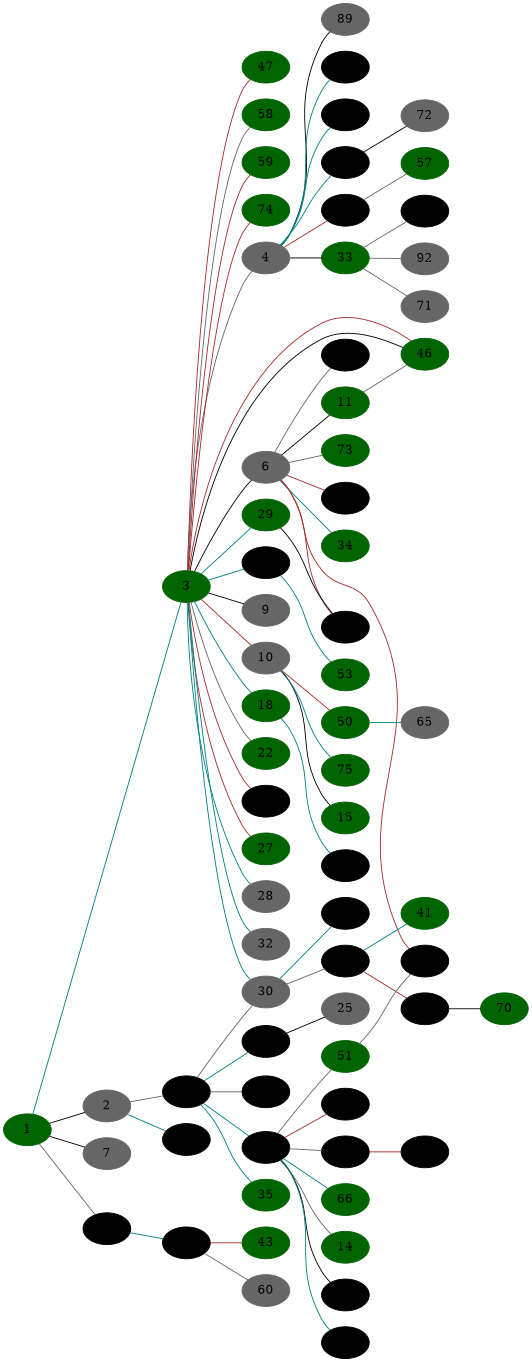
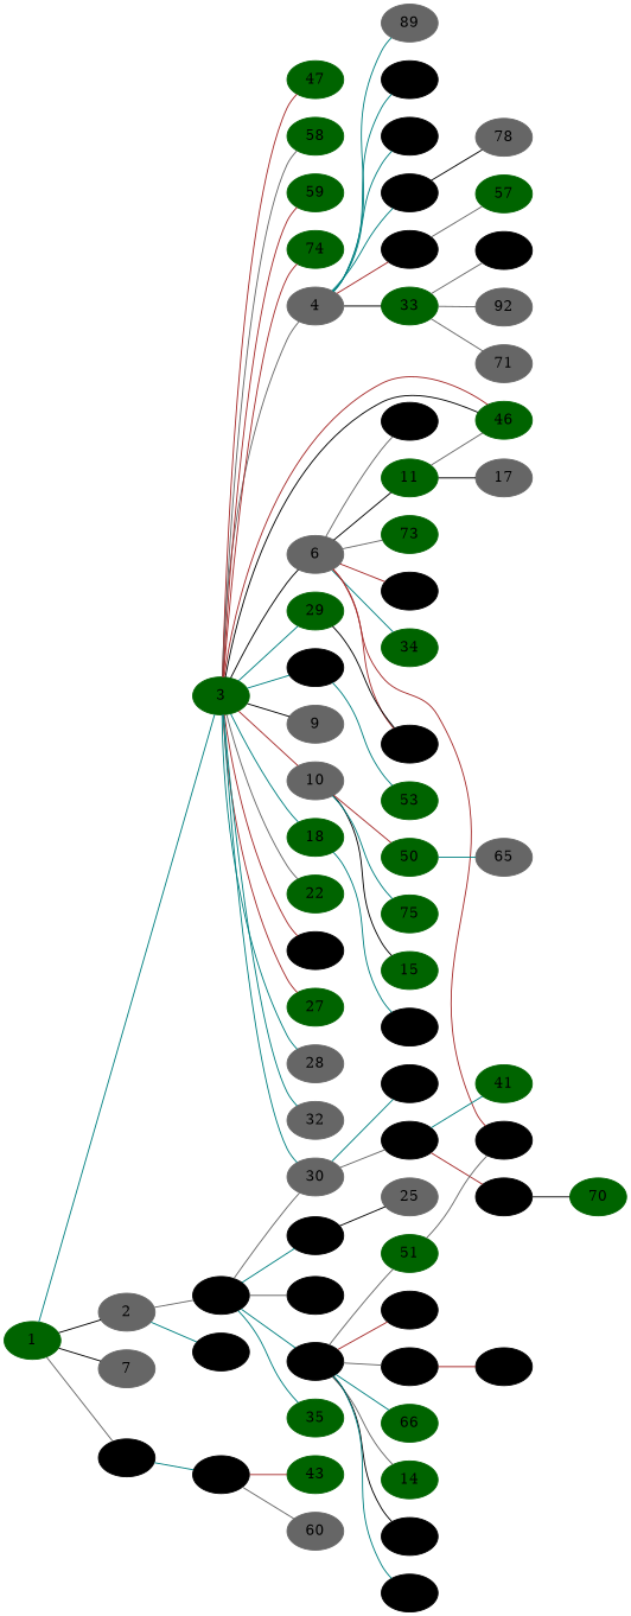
  graph {
    rankdir=LR
    node [color=darkgreen style=filled]
    edge [color=teal]
    2 [color=gray40]
    1
    3
    7 [color=gray40]
    12 [color=black]
    5 [color=black]
    19 [color=black]
    4 [color=gray40]
    6 [color=gray40]
    8 [color=black]
    9 [color=gray40]
    10 [color=gray40]
    18
    22
    26 [color=black]
    27
    28 [color=gray40]
    29
    30 [color=gray40]
    32 [color=gray40]
    46
    47
    58
    59
    74
    36 [color=black]
    13 [color=black]
    23 [color=black]
    35
    37 [color=black]
    20 [color=black]
    21 [color=black]
    33
    n34 [color=gray40 label=89]
    55 [color=black]
    68 [color=black]
    11
    24 [color=black]
    34
    40 [color=black]
    61 [color=black]
    62 [color=black]
    73
    53
    15
    50
    75
    67 [color=black]
    31 [color=black]
    42 [color=black]
-   72 [color=gray40]
+   72 [color=gray40 label=78]
    57
    45 [color=black]
    n54 [color=gray40 label=92]
    71 [color=gray40]
    14
    38 [color=black]
    49 [color=black]
    51
    54 [color=black]
    64 [color=black]
    66
    25 [color=gray40]
+   17 [color=gray40]
    65 [color=gray40]
    43
    60 [color=gray40]
    63 [color=black]
    41
    44 [color=black]
    70
    2 -- 5 [color=gray40]
    2 -- 19
    1 -- 2 [color=black]
    1 -- 3
    1 -- 7 [color=black]
    1 -- 12 [color=gray40]
    3 -- 4 [color=gray40]
    3 -- 6 [color=black]
    3 -- 8
    3 -- 9 [color=black]
    3 -- 10 [color=brown]
    3 -- 18
    3 -- 22 [color=gray40]
    3 -- 26 [color=brown]
    3 -- 27 [color=brown]
    3 -- 28
    3 -- 29
    3 -- 30
    3 -- 32
    3 -- 46 [color=black]
    3 -- 46 [color=brown]
    3 -- 47 [color=brown]
    3 -- 58 [color=gray40]
    3 -- 59 [color=brown]
    3 -- 74 [color=brown]
    12 -- 36
    5 -- 30 [color=gray40]
    5 -- 13
    5 -- 23
    5 -- 35
    5 -- 37 [color=gray40]
    4 -- 20
    4 -- 21 [color=brown]
    4 -- 33 [color=black]
-   4 -- n34 [color=black]
+   4 -- n34
    4 -- 55
    4 -- 68
    6 -- 11 [color=black]
    6 -- 24 [color=brown]
    6 -- 34
    6 -- 40 [color=gray40]
    6 -- 61 [color=brown]
    6 -- 62 [color=brown]
    6 -- 73 [color=gray40]
    8 -- 53
    10 -- 15 [color=black]
    10 -- 50 [color=brown]
    10 -- 75
    18 -- 67
    29 -- 62 [color=black]
    30 -- 31 [color=gray40]
    30 -- 42
    36 -- 43 [color=brown]
    36 -- 60 [color=gray40]
    13 -- 14 [color=gray40]
    13 -- 38 [color=black]
    13 -- 49
    13 -- 51 [color=gray40]
    13 -- 54 [color=gray40]
    13 -- 64 [color=brown]
    13 -- 66
    23 -- 25 [color=black]
    20 -- 72 [color=black]
    21 -- 57 [color=gray40]
    33 -- 45 [color=gray40]
    33 -- n54 [color=gray40]
    33 -- 71 [color=gray40]
    11 -- 46 [color=gray40]
+   11 -- 17 [color=black]
    50 -- 65
    31 -- 41
    31 -- 44 [color=brown]
    51 -- 61 [color=gray40]
    54 -- 63 [color=brown]
    44 -- 70 [color=black]
  }
